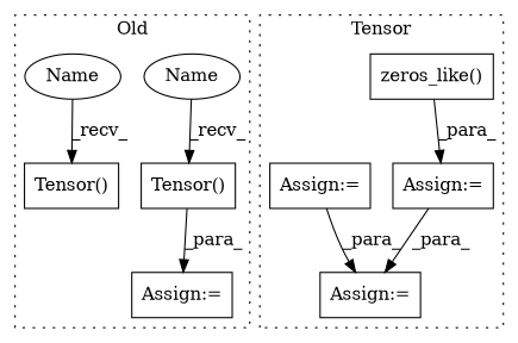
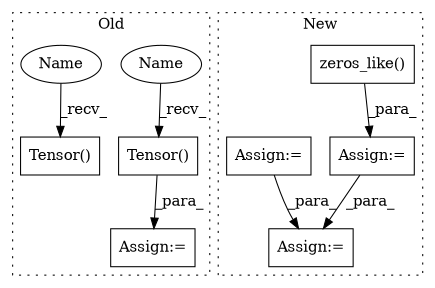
  digraph {
    node [a=68 l=3 shape=box]
    n1 [a=75 l="13,1" label="Tensor()" s="3239,3288"]
    n2 [a=75 l="13,1" label="Tensor()" s="3311,3360"]
    n3 [label="Assign:=" s=3308]
    n4 [a=87 l=5 label=Name s=3311 shape=ellipse]
    n5 [a=87 l=5 label=Name s=3239 shape=ellipse]
    n6 [a=75 l="14,1" label="zeros_like()" s="2648,2668"]
    n7 [label="Assign:=" s=2645]
    n8 [label="Assign:=" s=3207]
    n9 [label="Assign:=" s=2932]
    subgraph cluster_1 {
      label=Old
      style=dotted
      n1
      n2
      n3
      n4
      n5
    }
    subgraph cluster_2 {
-     label=Tensor
+     label=New
      style=dotted
      n6
      n7
      n8
      n9
    }
    n2 -> n3 [label=_para_]
    n4 -> n2 [label=_recv_]
    n5 -> n1 [label=_recv_]
    n6 -> n7 [label=_para_]
    n7 -> n8 [label=_para_]
    n9 -> n8 [label=_para_]
  }
